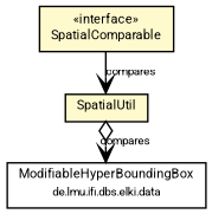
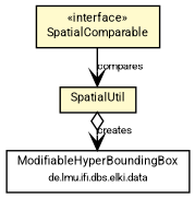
  digraph {
    nodesep=0.15
    rankdir=TB
    ranksep=0.25
    node [fontcolor=black fontname=Roboto fontsize=8 margin=0 shape=plaintext]
    edge [arrowhead=open color=black fontname=Roboto fontsize=7 labelfontname=Roboto labelfontsize=7]
    n1 [height=0 label=<<table title="de.lmu.ifi.dbs.elki.data.spatial.SpatialUtil" border="0" cellborder="1" cellspacing="0" cellpadding="2" bgcolor="lemonChiffon" href="SpatialUtil.html" target="_parent"> 		<tr><td><table border="0" cellspacing="0" cellpadding="1"> 		<tr><td align="center" balign="center"> <font face="Roboto">SpatialUtil</font> </td></tr> 		</table></td></tr> 		</table>> width=0]
    n2 [height=0 label=<<table title="de.lmu.ifi.dbs.elki.data.ModifiableHyperBoundingBox" border="0" cellborder="1" cellspacing="0" cellpadding="2" href="../ModifiableHyperBoundingBox.html" target="_parent"> 		<tr><td><table border="0" cellspacing="0" cellpadding="1"> 		<tr><td align="center" balign="center"> <font face="Roboto">ModifiableHyperBoundingBox</font> </td></tr> 		<tr><td align="center" balign="center"> <font face="Roboto" point-size="7.0">de.lmu.ifi.dbs.elki.data</font> </td></tr> 		</table></td></tr> 		</table>> width=0]
    n3 [height=0 label=<<table title="de.lmu.ifi.dbs.elki.data.spatial.SpatialComparable" border="0" cellborder="1" cellspacing="0" cellpadding="2" bgcolor="LemonChiffon" href="SpatialComparable.html" target="_parent"> 		<tr><td><table border="0" cellspacing="0" cellpadding="1"> 		<tr><td align="center" balign="center"> &#171;interface&#187; </td></tr> 		<tr><td align="center" balign="center"> <font face="Roboto">SpatialComparable</font> </td></tr> 		</table></td></tr> 		</table>> width=0]
-   n1 -> n2 [arrowtail=ediamond dir=both label=compares weight=3]
+   n1 -> n2 [arrowtail=ediamond dir=both label=creates weight=3]
    n3 -> n1 [label=compares weight=1]
  }
